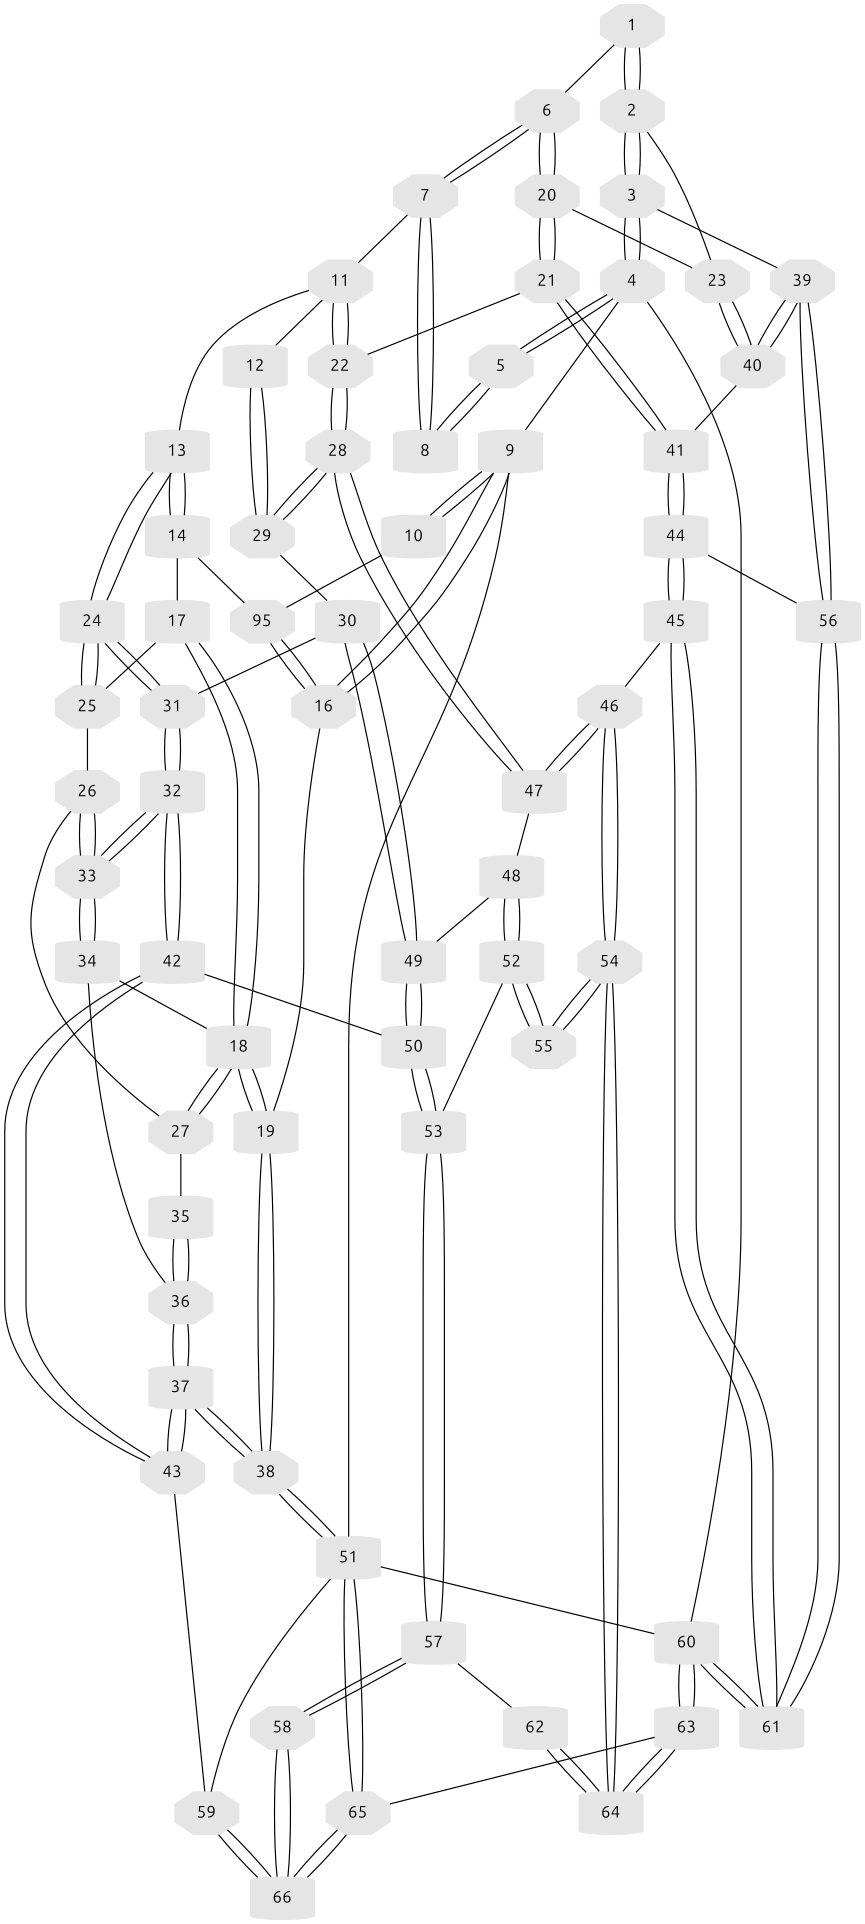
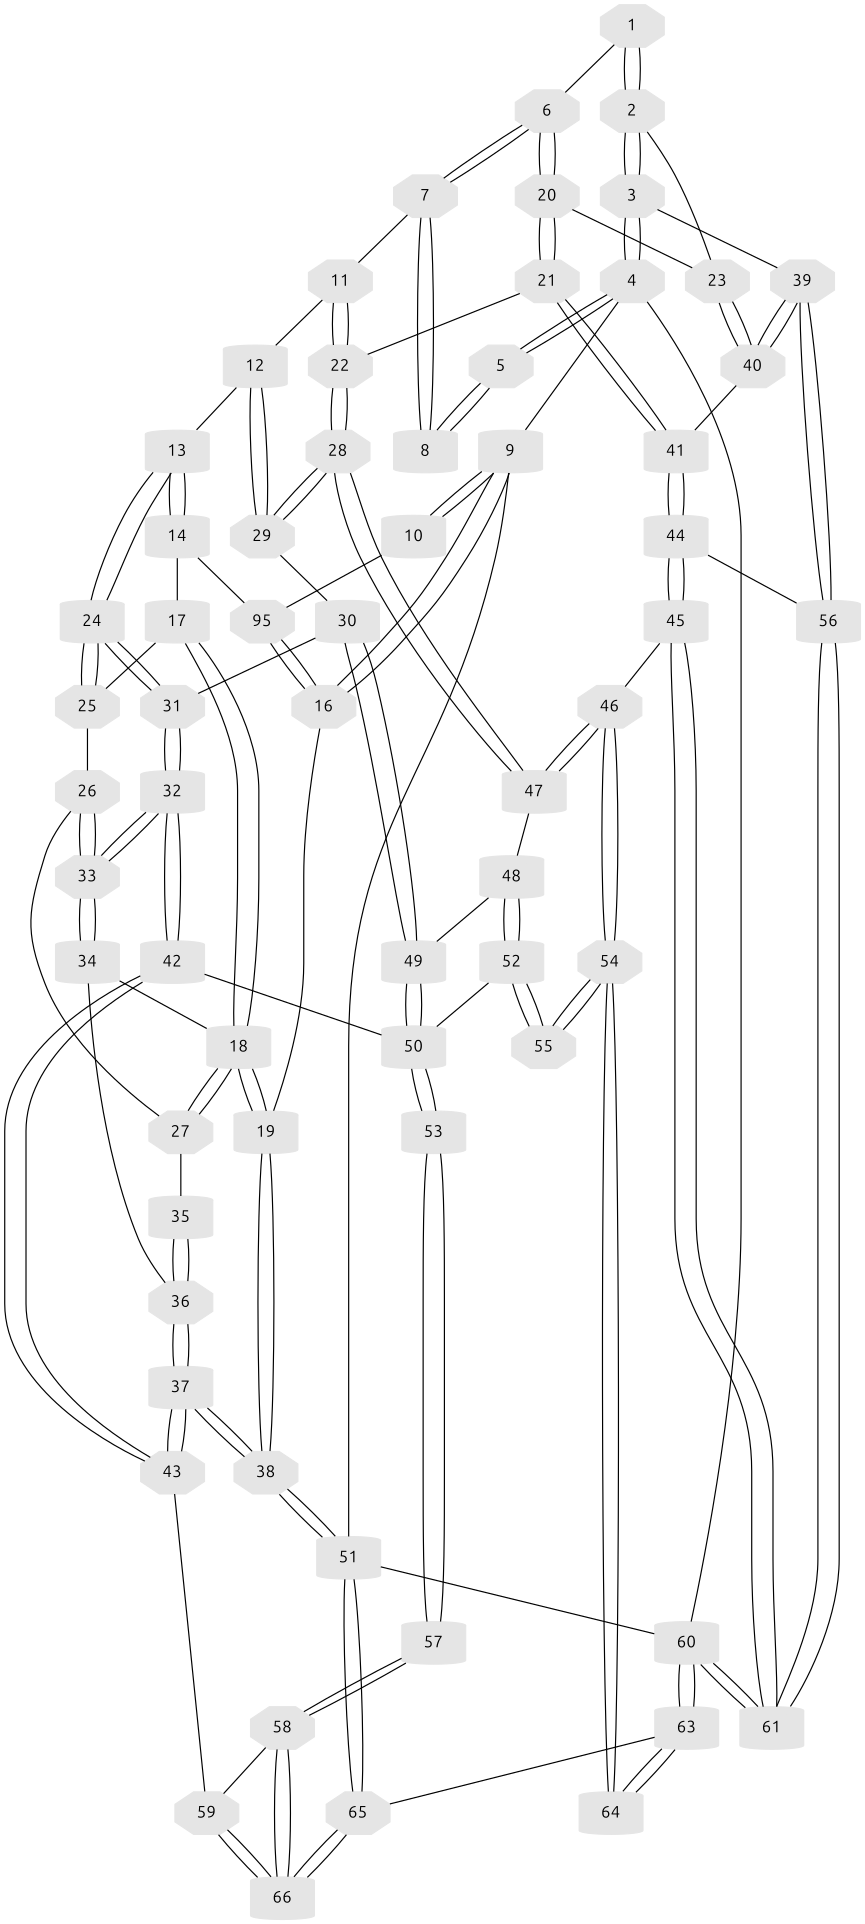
  graph {
    fontname=Ubuntu
    node [color=gray90 fontname=Ubuntu shape=cylinder style=filled]
    edge [fontname=Ubuntu]
    1 [shape=octagon]
    2 [shape=octagon]
    6 [shape=octagon]
    3 [shape=octagon]
    23 [shape=octagon]
    7 [shape=octagon]
    20 [shape=octagon]
    4 [shape=octagon]
    39 [shape=octagon]
    40 [shape=octagon]
    5 [shape=octagon]
    9
    60
    56
    8
    10
    16 [shape=octagon]
    51
    61
    63
    11 [shape=octagon]
    21 [shape=octagon]
    12
    22 [shape=octagon]
    n25 [label=95 shape=octagon]
    19
    65 [shape=octagon]
    13
    29 [shape=octagon]
    28 [shape=octagon]
    14
    24
    30
    17
    25 [shape=octagon]
    31 [shape=octagon]
    18
    38 [shape=octagon]
    27 [shape=octagon]
    26 [shape=octagon]
    35
    41
    44
    47
    32
    33 [shape=octagon]
    34
    36 [shape=octagon]
    48
    49
    50
    42
    43 [shape=octagon]
    37
    59 [shape=octagon]
    45
    53
    66
    46 [shape=octagon]
    54 [shape=octagon]
    55 [shape=octagon]
    64
    52
    57
-   62
    58 [shape=octagon]
    1 -- 2
    1 -- 2
    1 -- 6
    2 -- 3
    2 -- 3
    2 -- 23
    6 -- 7
    6 -- 7
    6 -- 20
    6 -- 20
    3 -- 4
    3 -- 4
    3 -- 39
    23 -- 40
    23 -- 40
    7 -- 8
    7 -- 8
    7 -- 11
    20 -- 23
    20 -- 21
    20 -- 21
    4 -- 5
    4 -- 5
    4 -- 9
    4 -- 60
    39 -- 40
    39 -- 40
    39 -- 56
    39 -- 56
    40 -- 41
    5 -- 8
    5 -- 8
    9 -- 10
    9 -- 10
    9 -- 16
    9 -- 16
    9 -- 51
    60 -- 61
    60 -- 61
    60 -- 63
    60 -- 63
    56 -- 61
    56 -- 61
    10 -- n25
    16 -- 19
    51 -- 60
    51 -- 65
    51 -- 65
    63 -- 65
    63 -- 64
    63 -- 64
    11 -- 12
    11 -- 22
    11 -- 22
    21 -- 22
    21 -- 41
    21 -- 41
-   11 -- 13
+   12 -- 13
    12 -- 29
    12 -- 29
    22 -- 28
    22 -- 28
    n25 -- 16
    n25 -- 16
    19 -- 38
    19 -- 38
    65 -- 66
    65 -- 66
    13 -- 14
    13 -- 14
    13 -- 24
    13 -- 24
    29 -- 30
    28 -- 29
    28 -- 29
    28 -- 47
    28 -- 47
    14 -- n25
    14 -- 17
    24 -- 25
    24 -- 25
    24 -- 31
    24 -- 31
    30 -- 31
    30 -- 49
    30 -- 49
    17 -- 25
    17 -- 18
    17 -- 18
    25 -- 26
    31 -- 32
    31 -- 32
    18 -- 19
    18 -- 19
    18 -- 27
    18 -- 27
    38 -- 51
    38 -- 51
    27 -- 35
    26 -- 27
    26 -- 33
    26 -- 33
    35 -- 36
    35 -- 36
    41 -- 44
    41 -- 44
    44 -- 56
    44 -- 45
    44 -- 45
    47 -- 48
    32 -- 33
    32 -- 33
    32 -- 42
    32 -- 42
    33 -- 34
    33 -- 34
    34 -- 18
    34 -- 36
    36 -- 37
    36 -- 37
    48 -- 49
    48 -- 52
    48 -- 52
    49 -- 50
    49 -- 50
    50 -- 53
    50 -- 53
    42 -- 50
    42 -- 43
    42 -- 43
    43 -- 59
    37 -- 38
    37 -- 38
    37 -- 43
    37 -- 43
    59 -- 66
    59 -- 66
    45 -- 61
    45 -- 61
    45 -- 46
    53 -- 57
    53 -- 57
    46 -- 47
    46 -- 47
    46 -- 54
    46 -- 54
    54 -- 55
    54 -- 55
    54 -- 64
    54 -- 64
-   52 -- 53
+   52 -- 50
    52 -- 55
    52 -- 55
-   57 -- 62
    57 -- 58
    57 -- 58
-   62 -- 64
-   62 -- 64
-   51 -- 59
+   58 -- 59
    58 -- 66
    58 -- 66
  }
